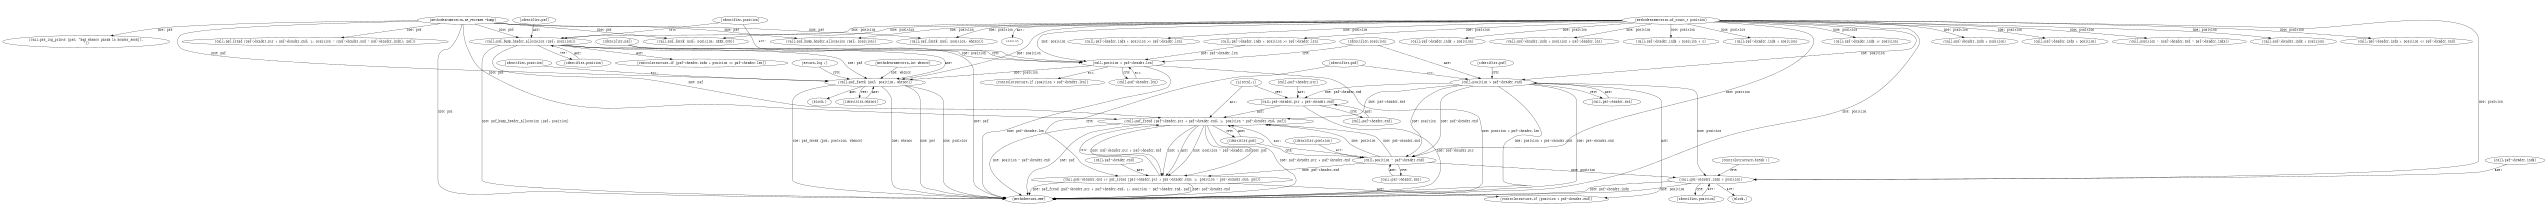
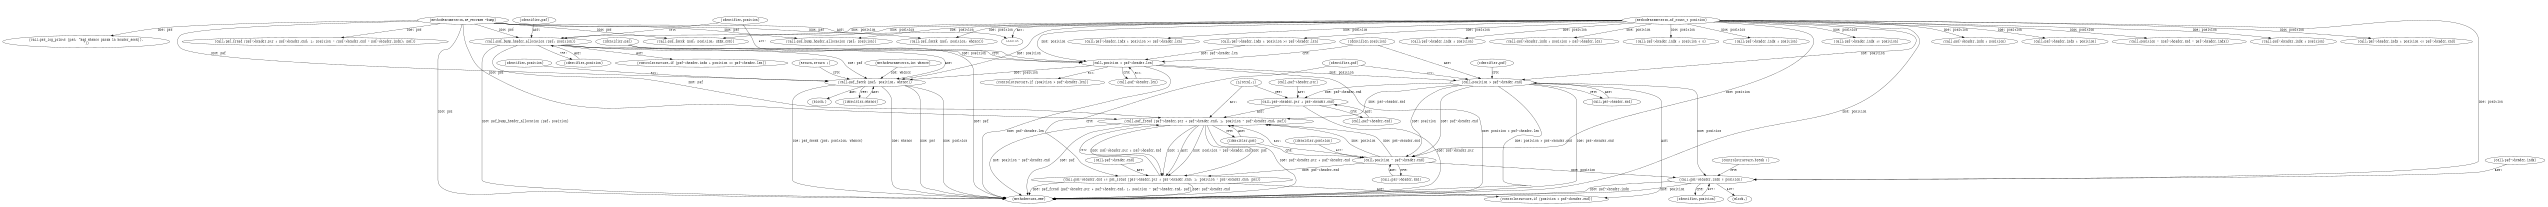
  digraph {
    fontname="Courier Prime"
    node [fontname="Courier Prime"]
    edge [fontname="Courier Prime"]
    n1 [label="(Call,psf_bump_header_allocation (psf, position))"]
    n2 [label="(Call,position > psf->header.len)"]
    n3 [label="(Call,psf_fseek (psf, position, whence))"]
    n4 [label="(Call,psf_fread (psf->header.ptr + psf->header.end, 1, position - psf->header.end, psf))"]
    n5 [label="(Identifier,position)"]
    n6 [label="(ControlStructure,if (psf->header.indx + position >= psf->header.len))"]
    n7 [label="(MethodReturn,RET)"]
    n8 [label="(Call,position > psf->header.end)"]
    n9 [label="(ControlStructure,if (position > psf->header.len))"]
    n10 [label="(Call,psf->header.len)"]
    n11 [label="(Block,)"]
    n12 [label="(Identifier,whence)"]
    n13 [label="(Call,psf->header.end += psf_fread (psf->header.ptr + psf->header.end, 1, position - psf->header.end, psf))"]
    n14 [label="(Identifier,psf)"]
    n15 [label="(MethodParameterIn,SF_PRIVATE *bump)"]
    n16 [label="(Call,psf_log_printf (psf, \"Bad whence param in header_seek().\n\"))"]
    n17 [label="(Call,psf_fread (psf->header.ptr + psf->header.end, 1, position - (psf->header.end - psf->header.indx), psf))"]
    n18 [label="(Call,psf_fseek (psf, position, whence))"]
    n19 [label="(Call,psf_fseek (psf, position, SEEK_CUR))"]
    n20 [label="(Call,psf_bump_header_allocation (psf, position))"]
    1000103
    n22 [label="(MethodParameterIn,sf_count_t position)"]
    n23 [label="(Call,position - psf->header.end)"]
    n24 [label="(Call,psf->header.indx = position)"]
    n25 [label="(Call,psf->header.indx + position >= psf->header.len)"]
    n26 [label="(Call,psf->header.indx + position)"]
    n27 [label="(Call,psf->header.indx + position > psf->header.len)"]
    n28 [label="(Call,psf->header.indx + position < 0)"]
    n29 [label="(Call,psf->header.indx + position)"]
    n30 [label="(Call,psf->header.indx += position)"]
    n31 [label="(Call,psf->header.indx + position)"]
    n32 [label="(Call,psf->header.indx + position >= psf->header.len)"]
    n33 [label="(Call,psf->header.indx + position)"]
    n34 [label="(Call,position - (psf->header.end - psf->header.indx))"]
    n35 [label="(Call,psf->header.indx + position)"]
    n36 [label="(Call,psf->header.indx + position <= psf->header.end)"]
    n37 [label="(Call,psf->header.ptr + psf->header.end)"]
    n38 [label="(ControlStructure,if (position > psf->header.end))"]
    n39 [label="(Call,psf->header.end)"]
    n40 [label="(Call,psf->header.end)"]
    n41 [label="(Block,)"]
    n42 [label="(Identifier,position)"]
    n43 [label="(Call,psf->header.end)"]
    n44 [label="(Identifier,psf)"]
    n45 [label="(Identifier,position)"]
    n46 [label="(Identifier,position)"]
-   n47 [label="(Return,log ;)"]
+   n47 [label="(Return,return ;)"]
    n48 [label="(Literal,1)"]
    n49 [label="(Identifier,position)"]
    n50 [label="(Call,psf->header.ptr)"]
    n51 [label="(Identifier,psf)"]
    n52 [label="(MethodParameterIn,int whence)"]
    n53 [label="(Identifier,psf)"]
    n54 [label="(Call,psf->header.indx)"]
    n55 [label="(Call,psf->header.end)"]
    n56 [label="(Identifier,position)"]
    n57 [label="(ControlStructure,break ;)"]
    n58 [label="(Identifier,psf)"]
    n1 -> n2 [label="DDG: position"]
    n1 -> n3 [label="DDG: psf"]
    n1 -> n4 [label="DDG: psf"]
    n1 -> n5 [label="CFG: "]
    n1 -> n6 [label="AST: "]
    n1 -> n7 [label="DDG: psf_bump_header_allocation (psf, position)"]
    n1 -> n7 [label="DDG: psf"]
    n2 -> n3 [label="DDG: position"]
    n2 -> n7 [label="DDG: position > psf->header.len"]
    n2 -> n7 [label="DDG: psf->header.len"]
+   n2 -> n8 [label="DDG: position"]
    n2 -> n9 [label="AST: "]
    n2 -> n10 [label="CFG: "]
    n3 -> n7 [label="DDG: whence"]
    n3 -> n7 [label="DDG: psf"]
    n3 -> n7 [label="DDG: position"]
    n3 -> n7 [label="DDG: psf_fseek (psf, position, whence)"]
    n3 -> n11 [label="AST: "]
    n3 -> n12 [label="CFG: "]
    n4 -> n7 [label="DDG: psf->header.ptr + psf->header.end"]
    n4 -> n7 [label="DDG: psf"]
    n4 -> n7 [label="DDG: position - psf->header.end"]
    n4 -> n13 [label="AST: "]
    n4 -> n13 [label="DDG: psf->header.ptr + psf->header.end"]
    n4 -> n13 [label="DDG: 1"]
    n4 -> n13 [label="DDG: position - psf->header.end"]
    n4 -> n13 [label="DDG: psf"]
    n4 -> n14 [label="CFG: "]
    n5 -> n1 [label="AST: "]
    n8 -> n4 [label="DDG: psf->header.end"]
    n8 -> n7 [label="DDG: position > psf->header.end"]
    n8 -> n7 [label="DDG: psf->header.end"]
    n8 -> n23 [label="DDG: position"]
    n8 -> n23 [label="DDG: psf->header.end"]
    n8 -> n24 [label="DDG: position"]
    n8 -> n37 [label="DDG: psf->header.end"]
    n8 -> n38 [label="AST: "]
    n8 -> n39 [label="CFG: "]
    n10 -> n2 [label="AST: "]
    n12 -> n3 [label="AST: "]
    n13 -> n4 [label="CFG: "]
    n13 -> n7 [label="DDG: psf_fread (psf->header.ptr + psf->header.end, 1, position - psf->header.end, psf)"]
    n13 -> n7 [label="DDG: psf->header.end"]
    n13 -> n38 [label="AST: "]
    n14 -> n4 [label="AST: "]
    n14 -> n23 [label="CFG: "]
    n15 -> n1 [label="DDG: psf"]
    n15 -> n3 [label="DDG: psf"]
    n15 -> n4 [label="DDG: psf"]
    n15 -> n7 [label="DDG: psf"]
    n15 -> n16 [label="DDG: psf"]
    n15 -> n17 [label="DDG: psf"]
    n15 -> n18 [label="DDG: psf"]
    n15 -> n19 [label="DDG: psf"]
    n15 -> n20 [label="DDG: psf"]
+   n15 -> 1000103 [label="AST: "]
    n22 -> n1 [label="DDG: position"]
    n22 -> n2 [label="DDG: position"]
    n22 -> n3 [label="DDG: position"]
    n22 -> n7 [label="DDG: position"]
    n22 -> n8 [label="DDG: position"]
    n22 -> n18 [label="DDG: position"]
    n22 -> n19 [label="DDG: position"]
    n22 -> n20 [label="DDG: position"]
    n22 -> 1000103 [label="AST: "]
    n22 -> n23 [label="DDG: position"]
    n22 -> n24 [label="DDG: position"]
    n22 -> n25 [label="DDG: position"]
    n22 -> n26 [label="DDG: position"]
    n22 -> n27 [label="DDG: position"]
    n22 -> n28 [label="DDG: position"]
    n22 -> n29 [label="DDG: position"]
    n22 -> n30 [label="DDG: position"]
    n22 -> n31 [label="DDG: position"]
    n22 -> n32 [label="DDG: position"]
    n22 -> n33 [label="DDG: position"]
    n22 -> n34 [label="DDG: position"]
    n22 -> n35 [label="DDG: position"]
    n22 -> n36 [label="DDG: position"]
    n23 -> n4 [label="AST: "]
    n23 -> n4 [label="DDG: position"]
    n23 -> n4 [label="DDG: psf->header.end"]
    n23 -> n13 [label="DDG: psf->header.end"]
    n23 -> n24 [label="DDG: position"]
    n23 -> n40 [label="CFG: "]
    n24 -> n7 [label="DDG: psf->header.indx"]
    n24 -> n7 [label="DDG: position"]
    n24 -> n41 [label="AST: "]
    n24 -> n42 [label="CFG: "]
    n32 -> n2 [label="DDG: psf->header.len"]
    n37 -> n4 [label="AST: "]
    n37 -> n7 [label="DDG: psf->header.ptr"]
    n37 -> n43 [label="CFG: "]
    n39 -> n8 [label="AST: "]
    n40 -> n23 [label="AST: "]
    n42 -> n24 [label="AST: "]
    n43 -> n37 [label="AST: "]
    n44 -> n2 [label="CFG: "]
    n44 -> n3 [label="AST: "]
    n45 -> n3 [label="AST: "]
    n46 -> n23 [label="AST: "]
    n47 -> n3 [label="CFG: "]
    n48 -> n4 [label="AST: "]
    n48 -> n37 [label="CFG: "]
    n49 -> n1 [label="CFG: "]
    n49 -> n2 [label="AST: "]
    n50 -> n37 [label="AST: "]
    n51 -> n1 [label="AST: "]
    n52 -> n3 [label="DDG: whence"]
    n53 -> n8 [label="CFG: "]
    n54 -> n24 [label="AST: "]
    n55 -> n13 [label="AST: "]
    n56 -> n2 [label="CFG: "]
    n56 -> n8 [label="AST: "]
    n57 -> n24 [label="CFG: "]
    n58 -> n8 [label="CFG: "]
    n58 -> n13 [label="CFG: "]
  }
